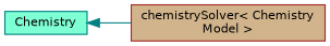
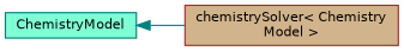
  digraph {
    rankdir=LR
    node [fontname=Helvetica fontsize=10 shape=box style=filled]
    n1 [color=brown fillcolor=tan fontcolor=black height=0.2 label="chemistrySolver\< Chemistry\lModel \>" width=0.4]
-   n2 [color=teal fillcolor=aquamarine height=0.2 label=Chemistry width=0.4]
+   n2 [color=teal fillcolor=aquamarine height=0.2 label=ChemistryModel width=0.4]
    n2 -> n1 [color=teal dir=back fontname=Helvetica fontsize=10 labelfontname=Helvetica labelfontsize=10 style=solid]
  }
